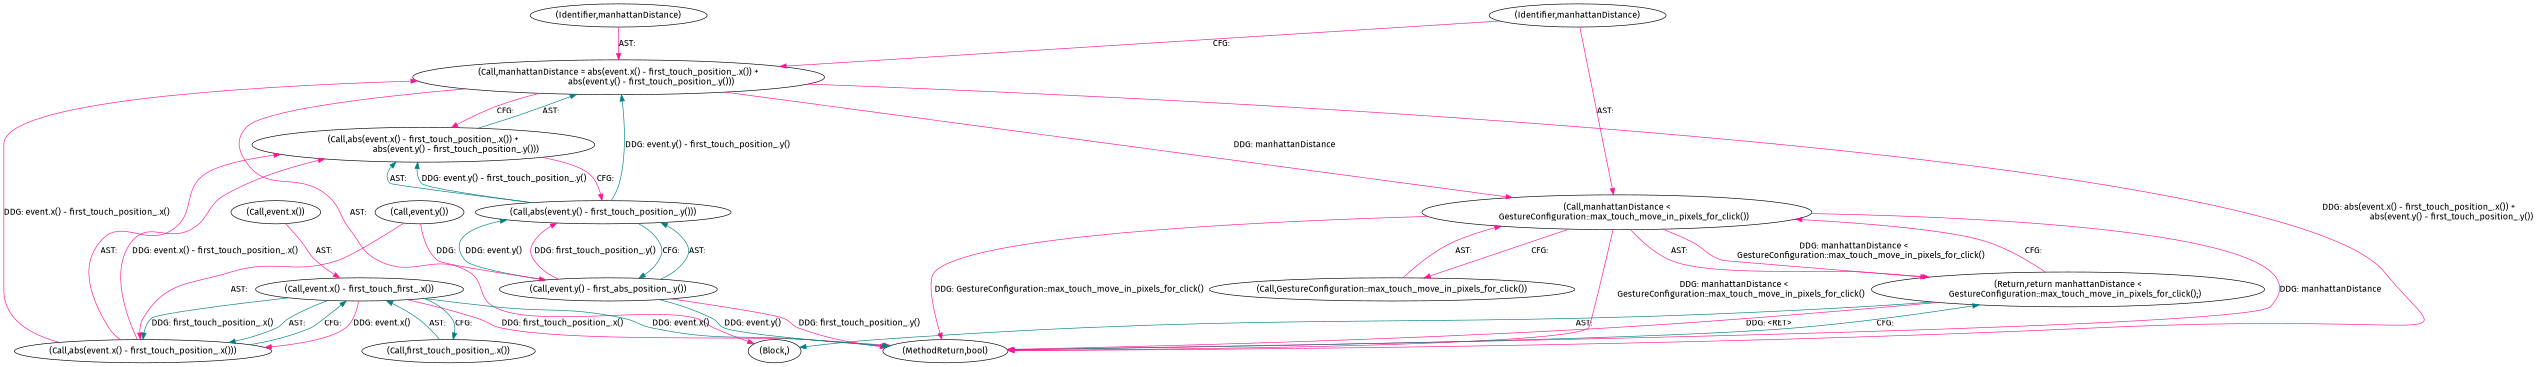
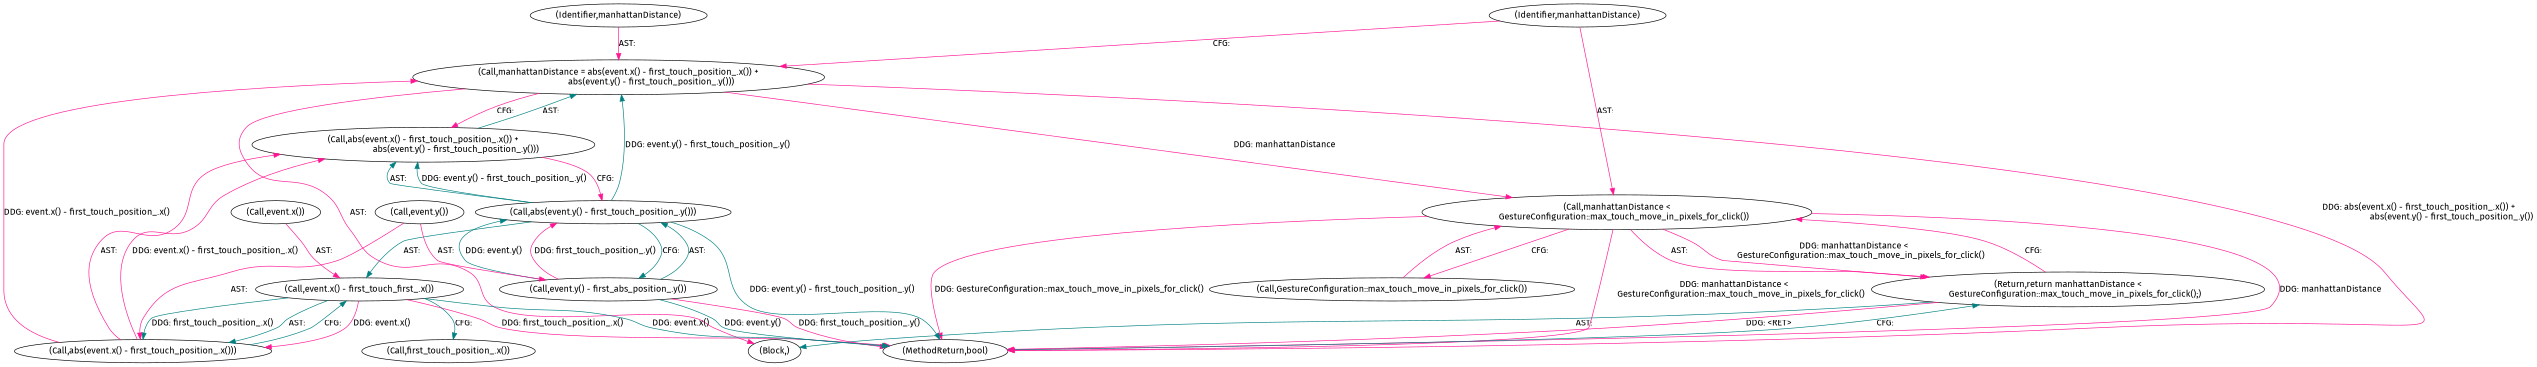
  digraph {
    fontname="Fira Sans"
    node [fontname="Fira Sans"]
    edge [color=deeppink fontname="Fira Sans"]
    n1 [label="(Call,manhattanDistance <\n      GestureConfiguration::max_touch_move_in_pixels_for_click())"]
    n2 [label="(Return,return manhattanDistance <\n      GestureConfiguration::max_touch_move_in_pixels_for_click();)"]
    n3 [label="(Call,GestureConfiguration::max_touch_move_in_pixels_for_click())"]
    n4 [label="(MethodReturn,bool)"]
    n5 [label="(Block,)"]
    n6 [label="(Call,manhattanDistance = abs(event.x() - first_touch_position_.x()) +\n                           abs(event.y() - first_touch_position_.y()))"]
    n7 [label="(Call,abs(event.x() - first_touch_position_.x()) +\n                           abs(event.y() - first_touch_position_.y()))"]
    n8 [label="(Call,abs(event.y() - first_touch_position_.y()))"]
    n9 [label="(Call,abs(event.x() - first_touch_position_.x()))"]
    n10 [label="(Call,event.x() - first_touch_first_.x())"]
    n11 [label="(Call,first_touch_position_.x())"]
    n12 [label="(Call,event.y() - first_abs_position_.y())"]
    n13 [label="(Identifier,manhattanDistance)"]
    n14 [label="(Identifier,manhattanDistance)"]
    n15 [label="(Call,event.y())"]
    n16 [label="(Call,event.x())"]
    n1 -> n2 [label="AST: "]
    n1 -> n2 [label="DDG: manhattanDistance <\n      GestureConfiguration::max_touch_move_in_pixels_for_click()"]
    n1 -> n3 [label="CFG: "]
    n1 -> n4 [label="DDG: manhattanDistance"]
    n1 -> n4 [label="DDG: GestureConfiguration::max_touch_move_in_pixels_for_click()"]
    n1 -> n4 [label="DDG: manhattanDistance <\n      GestureConfiguration::max_touch_move_in_pixels_for_click()"]
    n2 -> n1 [label="CFG: "]
    n2 -> n4 [label="DDG: <RET>"]
    n2 -> n5 [color=teal label="AST: "]
    n3 -> n1 [label="AST: "]
    n4 -> n2 [color=teal label="CFG: "]
    n6 -> n1 [label="DDG: manhattanDistance"]
    n6 -> n4 [label="DDG: abs(event.x() - first_touch_position_.x()) +\n                           abs(event.y() - first_touch_position_.y())"]
    n6 -> n5 [label="AST: "]
    n6 -> n7 [label="CFG: "]
    n7 -> n6 [color=teal label="AST: "]
    n7 -> n8 [label="CFG: "]
+   n8 -> n4 [color=teal label="DDG: event.y() - first_touch_position_.y()"]
    n8 -> n6 [color=teal label="DDG: event.y() - first_touch_position_.y()"]
    n8 -> n7 [color=teal label="AST: "]
    n8 -> n7 [color=teal label="DDG: event.y() - first_touch_position_.y()"]
    n8 -> n12 [color=teal label="CFG: "]
    n9 -> n6 [label="DDG: event.x() - first_touch_position_.x()"]
    n9 -> n7 [label="AST: "]
    n9 -> n7 [label="DDG: event.x() - first_touch_position_.x()"]
    n9 -> n10 [color=teal label="CFG: "]
    n10 -> n4 [label="DDG: first_touch_position_.x()"]
    n10 -> n4 [color=teal label="DDG: event.x()"]
    n10 -> n9 [color=teal label="AST: "]
    n10 -> n9 [label="DDG: event.x()"]
    n10 -> n9 [color=teal label="DDG: first_touch_position_.x()"]
    n10 -> n11 [color=teal label="CFG: "]
-   n11 -> n10 [color=teal label="AST: "]
+   n8 -> n10 [color=teal label="AST: "]
    n12 -> n4 [label="DDG: first_touch_position_.y()"]
    n12 -> n4 [color=teal label="DDG: event.y()"]
    n12 -> n8 [color=teal label="AST: "]
    n12 -> n8 [color=teal label="DDG: event.y()"]
    n12 -> n8 [label="DDG: first_touch_position_.y()"]
    n13 -> n1 [label="AST: "]
    n13 -> n6 [label="CFG: "]
    n14 -> n6 [label="AST: "]
    n15 -> n9 [label="AST: "]
-   n15 -> n12 [label="DDG: "]
+   n15 -> n12 [label="AST: "]
    n16 -> n10 [label="AST: "]
  }
